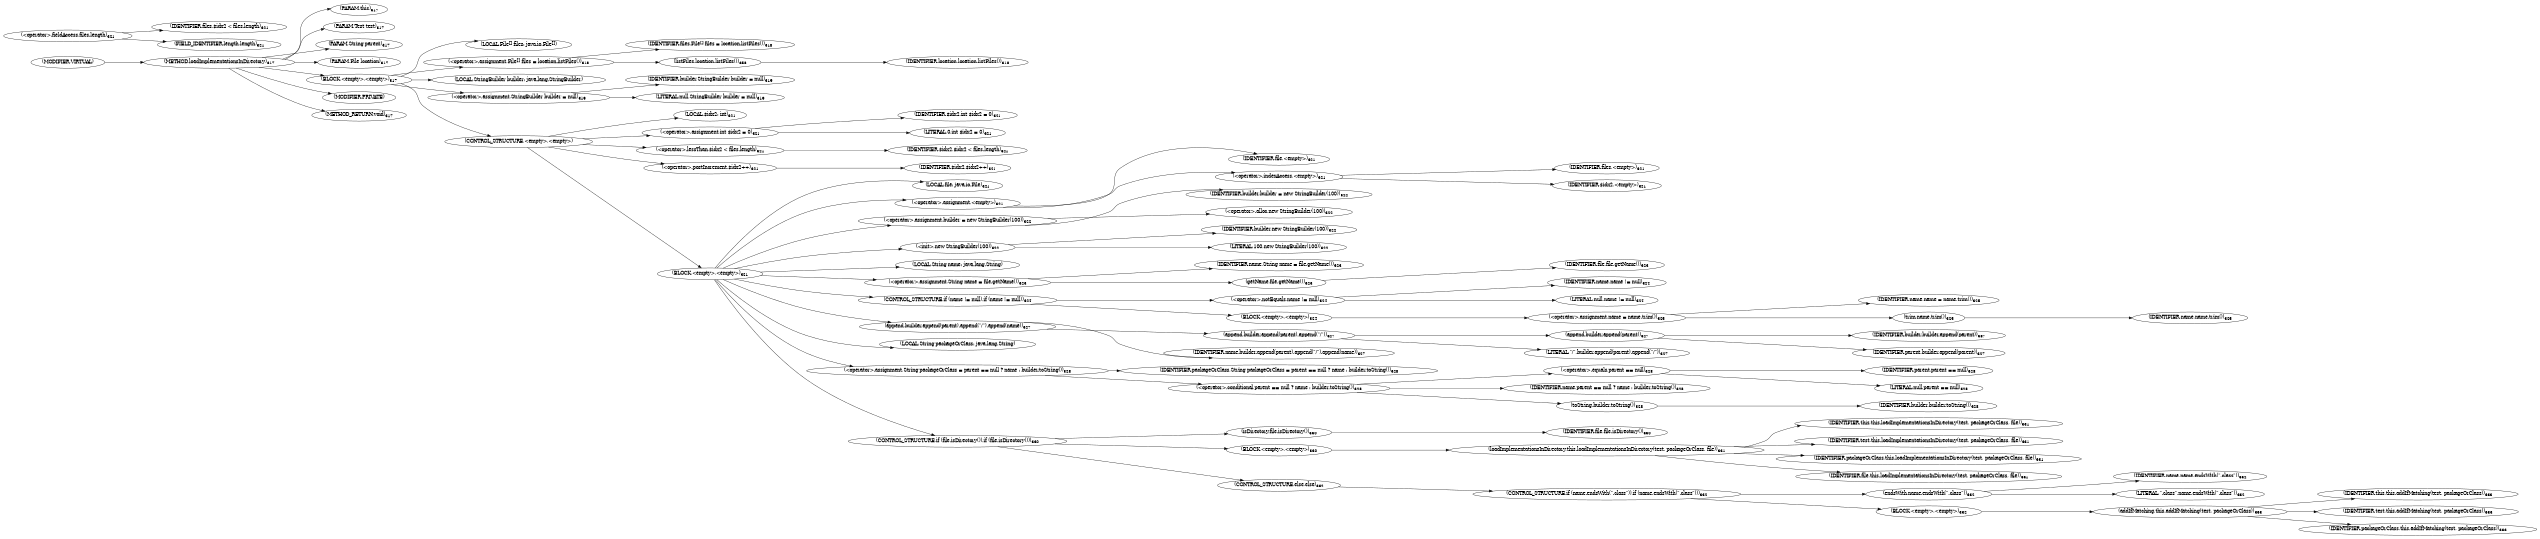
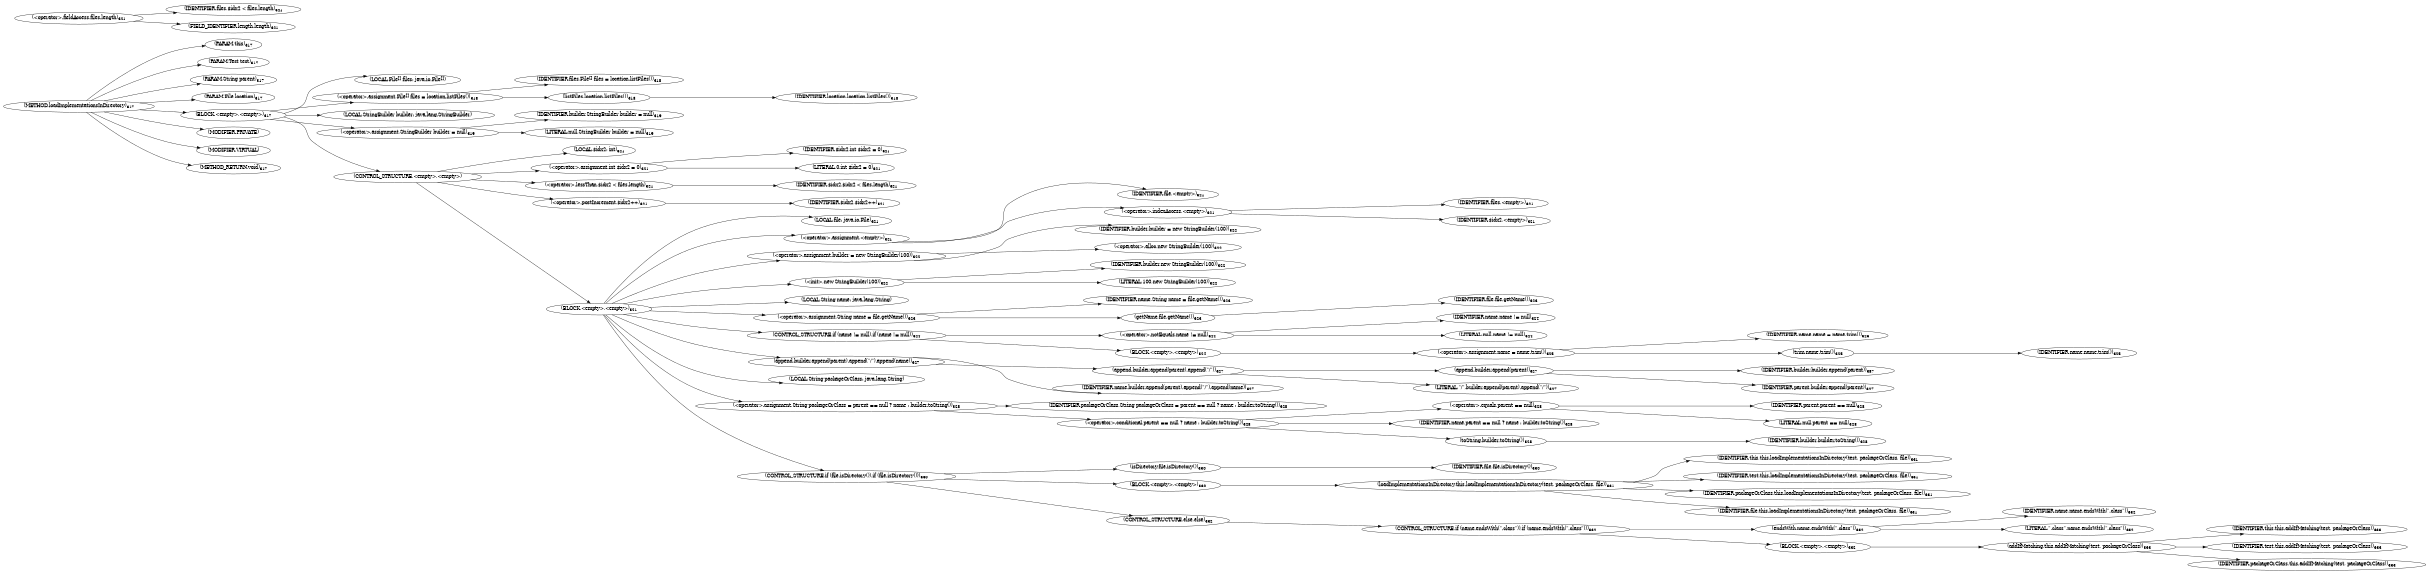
  digraph {
    rankdir=LR
    n1 [label=<(METHOD,loadImplementationsInDirectory)<SUB>317</SUB>>]
    n2 [label=<(PARAM,this)<SUB>317</SUB>>]
    n3 [label=<(PARAM,Test test)<SUB>317</SUB>>]
    n4 [label=<(PARAM,String parent)<SUB>317</SUB>>]
    n5 [label=<(PARAM,File location)<SUB>317</SUB>>]
    n6 [label=<(BLOCK,&lt;empty&gt;,&lt;empty&gt;)<SUB>317</SUB>>]
    n7 [label=<(MODIFIER,PRIVATE)>]
    n8 [label=<(MODIFIER,VIRTUAL)>]
    n9 [label=<(METHOD_RETURN,void)<SUB>317</SUB>>]
    n10 [label=<(LOCAL,File[] files: java.io.File[])>]
    n11 [label=<(&lt;operator&gt;.assignment,File[] files = location.listFiles())<SUB>318</SUB>>]
    n12 [label=<(LOCAL,StringBuilder builder: java.lang.StringBuilder)>]
    n13 [label=<(&lt;operator&gt;.assignment,StringBuilder builder = null)<SUB>319</SUB>>]
    n14 [label=<(CONTROL_STRUCTURE,&lt;empty&gt;,&lt;empty&gt;)>]
    n15 [label=<(IDENTIFIER,files,File[] files = location.listFiles())<SUB>318</SUB>>]
-   n16 [label=<(listFiles,location.listFiles())<SUB>358</SUB>>]
+   n16 [label=<(listFiles,location.listFiles())<SUB>318</SUB>>]
    n17 [label=<(IDENTIFIER,builder,StringBuilder builder = null)<SUB>319</SUB>>]
    n18 [label=<(LITERAL,null,StringBuilder builder = null)<SUB>319</SUB>>]
    n19 [label=<(LOCAL,$idx2: int)<SUB>321</SUB>>]
    n20 [label=<(&lt;operator&gt;.assignment,int $idx2 = 0)<SUB>321</SUB>>]
    n21 [label=<(&lt;operator&gt;.lessThan,$idx2 &lt; files.length)<SUB>321</SUB>>]
    n22 [label=<(&lt;operator&gt;.postIncrement,$idx2++)<SUB>321</SUB>>]
    n23 [label=<(BLOCK,&lt;empty&gt;,&lt;empty&gt;)<SUB>321</SUB>>]
    n24 [label=<(IDENTIFIER,location,location.listFiles())<SUB>318</SUB>>]
    n25 [label=<(IDENTIFIER,$idx2,int $idx2 = 0)<SUB>321</SUB>>]
    n26 [label=<(LITERAL,0,int $idx2 = 0)<SUB>321</SUB>>]
    n27 [label=<(IDENTIFIER,$idx2,$idx2 &lt; files.length)<SUB>321</SUB>>]
    n28 [label=<(IDENTIFIER,$idx2,$idx2++)<SUB>321</SUB>>]
    n29 [label=<(LOCAL,file: java.io.File)<SUB>321</SUB>>]
    n30 [label=<(&lt;operator&gt;.assignment,&lt;empty&gt;)<SUB>321</SUB>>]
    n31 [label=<(&lt;operator&gt;.assignment,builder = new StringBuilder(100))<SUB>322</SUB>>]
    n32 [label=<(&lt;init&gt;,new StringBuilder(100))<SUB>322</SUB>>]
    n33 [label=<(LOCAL,String name: java.lang.String)>]
    n34 [label=<(&lt;operator&gt;.assignment,String name = file.getName())<SUB>323</SUB>>]
    n35 [label=<(CONTROL_STRUCTURE,if (name != null),if (name != null))<SUB>324</SUB>>]
    n36 [label=<(append,builder.append(parent).append(&quot;/&quot;).append(name))<SUB>327</SUB>>]
    n37 [label=<(LOCAL,String packageOrClass: java.lang.String)>]
    n38 [label=<(&lt;operator&gt;.assignment,String packageOrClass = parent == null ? name : builder.toString())<SUB>328</SUB>>]
    n39 [label=<(CONTROL_STRUCTURE,if (file.isDirectory()),if (file.isDirectory()))<SUB>330</SUB>>]
    n40 [label=<(&lt;operator&gt;.fieldAccess,files.length)<SUB>321</SUB>>]
    n41 [label=<(IDENTIFIER,files,$idx2 &lt; files.length)<SUB>321</SUB>>]
    n42 [label=<(FIELD_IDENTIFIER,length,length)<SUB>321</SUB>>]
    n43 [label=<(IDENTIFIER,file,&lt;empty&gt;)<SUB>321</SUB>>]
    n44 [label=<(&lt;operator&gt;.indexAccess,&lt;empty&gt;)<SUB>321</SUB>>]
    n45 [label=<(IDENTIFIER,builder,builder = new StringBuilder(100))<SUB>322</SUB>>]
    n46 [label=<(&lt;operator&gt;.alloc,new StringBuilder(100))<SUB>322</SUB>>]
    n47 [label=<(IDENTIFIER,builder,new StringBuilder(100))<SUB>322</SUB>>]
    n48 [label=<(LITERAL,100,new StringBuilder(100))<SUB>322</SUB>>]
    n49 [label=<(IDENTIFIER,name,String name = file.getName())<SUB>323</SUB>>]
    n50 [label=<(getName,file.getName())<SUB>323</SUB>>]
    n51 [label=<(&lt;operator&gt;.notEquals,name != null)<SUB>324</SUB>>]
    n52 [label=<(BLOCK,&lt;empty&gt;,&lt;empty&gt;)<SUB>324</SUB>>]
    n53 [label=<(append,builder.append(parent).append(&quot;/&quot;))<SUB>327</SUB>>]
    n54 [label=<(IDENTIFIER,name,builder.append(parent).append(&quot;/&quot;).append(name))<SUB>327</SUB>>]
    n55 [label=<(IDENTIFIER,packageOrClass,String packageOrClass = parent == null ? name : builder.toString())<SUB>328</SUB>>]
    n56 [label=<(&lt;operator&gt;.conditional,parent == null ? name : builder.toString())<SUB>328</SUB>>]
    n57 [label=<(isDirectory,file.isDirectory())<SUB>330</SUB>>]
    n58 [label=<(BLOCK,&lt;empty&gt;,&lt;empty&gt;)<SUB>330</SUB>>]
    n59 [label=<(CONTROL_STRUCTURE,else,else)<SUB>332</SUB>>]
    n60 [label=<(IDENTIFIER,files,&lt;empty&gt;)<SUB>321</SUB>>]
    n61 [label=<(IDENTIFIER,$idx2,&lt;empty&gt;)<SUB>321</SUB>>]
    n62 [label=<(IDENTIFIER,file,file.getName())<SUB>323</SUB>>]
    n63 [label=<(IDENTIFIER,name,name != null)<SUB>324</SUB>>]
    n64 [label=<(LITERAL,null,name != null)<SUB>324</SUB>>]
    n65 [label=<(&lt;operator&gt;.assignment,name = name.trim())<SUB>325</SUB>>]
    n66 [label=<(IDENTIFIER,name,name = name.trim())<SUB>325</SUB>>]
    n67 [label=<(trim,name.trim())<SUB>325</SUB>>]
    n68 [label=<(IDENTIFIER,name,name.trim())<SUB>325</SUB>>]
    n69 [label=<(append,builder.append(parent))<SUB>327</SUB>>]
    n70 [label=<(LITERAL,&quot;/&quot;,builder.append(parent).append(&quot;/&quot;))<SUB>327</SUB>>]
    n71 [label=<(IDENTIFIER,builder,builder.append(parent))<SUB>387</SUB>>]
    n72 [label=<(IDENTIFIER,parent,builder.append(parent))<SUB>327</SUB>>]
    n73 [label=<(&lt;operator&gt;.equals,parent == null)<SUB>328</SUB>>]
    n74 [label=<(IDENTIFIER,name,parent == null ? name : builder.toString())<SUB>328</SUB>>]
    n75 [label=<(toString,builder.toString())<SUB>328</SUB>>]
    n76 [label=<(IDENTIFIER,parent,parent == null)<SUB>328</SUB>>]
    n77 [label=<(LITERAL,null,parent == null)<SUB>328</SUB>>]
    n78 [label=<(IDENTIFIER,builder,builder.toString())<SUB>328</SUB>>]
    n79 [label=<(IDENTIFIER,file,file.isDirectory())<SUB>330</SUB>>]
    n80 [label=<(loadImplementationsInDirectory,this.loadImplementationsInDirectory(test, packageOrClass, file))<SUB>331</SUB>>]
    n81 [label=<(CONTROL_STRUCTURE,if (name.endsWith(&quot;.class&quot;)),if (name.endsWith(&quot;.class&quot;)))<SUB>332</SUB>>]
    n82 [label=<(IDENTIFIER,this,this.loadImplementationsInDirectory(test, packageOrClass, file))<SUB>331</SUB>>]
    n83 [label=<(IDENTIFIER,test,this.loadImplementationsInDirectory(test, packageOrClass, file))<SUB>331</SUB>>]
    n84 [label=<(IDENTIFIER,packageOrClass,this.loadImplementationsInDirectory(test, packageOrClass, file))<SUB>331</SUB>>]
    n85 [label=<(IDENTIFIER,file,this.loadImplementationsInDirectory(test, packageOrClass, file))<SUB>331</SUB>>]
    n86 [label=<(endsWith,name.endsWith(&quot;.class&quot;))<SUB>332</SUB>>]
    n87 [label=<(BLOCK,&lt;empty&gt;,&lt;empty&gt;)<SUB>332</SUB>>]
    n88 [label=<(IDENTIFIER,name,name.endsWith(&quot;.class&quot;))<SUB>332</SUB>>]
    n89 [label=<(LITERAL,&quot;.class&quot;,name.endsWith(&quot;.class&quot;))<SUB>332</SUB>>]
    n90 [label=<(addIfMatching,this.addIfMatching(test, packageOrClass))<SUB>333</SUB>>]
    n91 [label=<(IDENTIFIER,this,this.addIfMatching(test, packageOrClass))<SUB>333</SUB>>]
    n92 [label=<(IDENTIFIER,test,this.addIfMatching(test, packageOrClass))<SUB>333</SUB>>]
    n93 [label=<(IDENTIFIER,packageOrClass,this.addIfMatching(test, packageOrClass))<SUB>333</SUB>>]
    n1 -> n2
    n1 -> n3
    n1 -> n4
    n1 -> n5
    n1 -> n6
    n1 -> n7
-   n8 -> n1
+   n1 -> n8
    n1 -> n9
    n6 -> n10
    n6 -> n11
    n6 -> n12
    n6 -> n13
    n6 -> n14
    n11 -> n15
    n11 -> n16
    n13 -> n17
    n13 -> n18
    n14 -> n19
    n14 -> n20
    n14 -> n21
    n14 -> n22
    n14 -> n23
    n16 -> n24
    n20 -> n25
    n20 -> n26
    n21 -> n27
    n22 -> n28
    n23 -> n29
    n23 -> n30
    n23 -> n31
    n23 -> n32
    n23 -> n33
    n23 -> n34
    n23 -> n35
    n23 -> n36
    n23 -> n37
    n23 -> n38
    n23 -> n39
    n30 -> n43
    n30 -> n44
    n31 -> n45
    n31 -> n46
    n32 -> n47
    n32 -> n48
    n34 -> n49
    n34 -> n50
    n35 -> n51
    n35 -> n52
    n36 -> n53
    n36 -> n54
    n38 -> n55
    n38 -> n56
    n39 -> n57
    n39 -> n58
    n39 -> n59
    n40 -> n41
    n40 -> n42
    n44 -> n60
    n44 -> n61
    n50 -> n62
    n51 -> n63
    n51 -> n64
    n52 -> n65
    n53 -> n69
    n53 -> n70
    n56 -> n73
    n56 -> n74
    n56 -> n75
    n57 -> n79
    n58 -> n80
    n59 -> n81
    n65 -> n66
    n65 -> n67
    n67 -> n68
    n69 -> n71
    n69 -> n72
    n73 -> n76
    n73 -> n77
    n75 -> n78
    n80 -> n82
    n80 -> n83
    n80 -> n84
    n80 -> n85
    n81 -> n86
    n81 -> n87
    n86 -> n88
    n86 -> n89
    n87 -> n90
    n90 -> n91
    n90 -> n92
    n90 -> n93
  }
